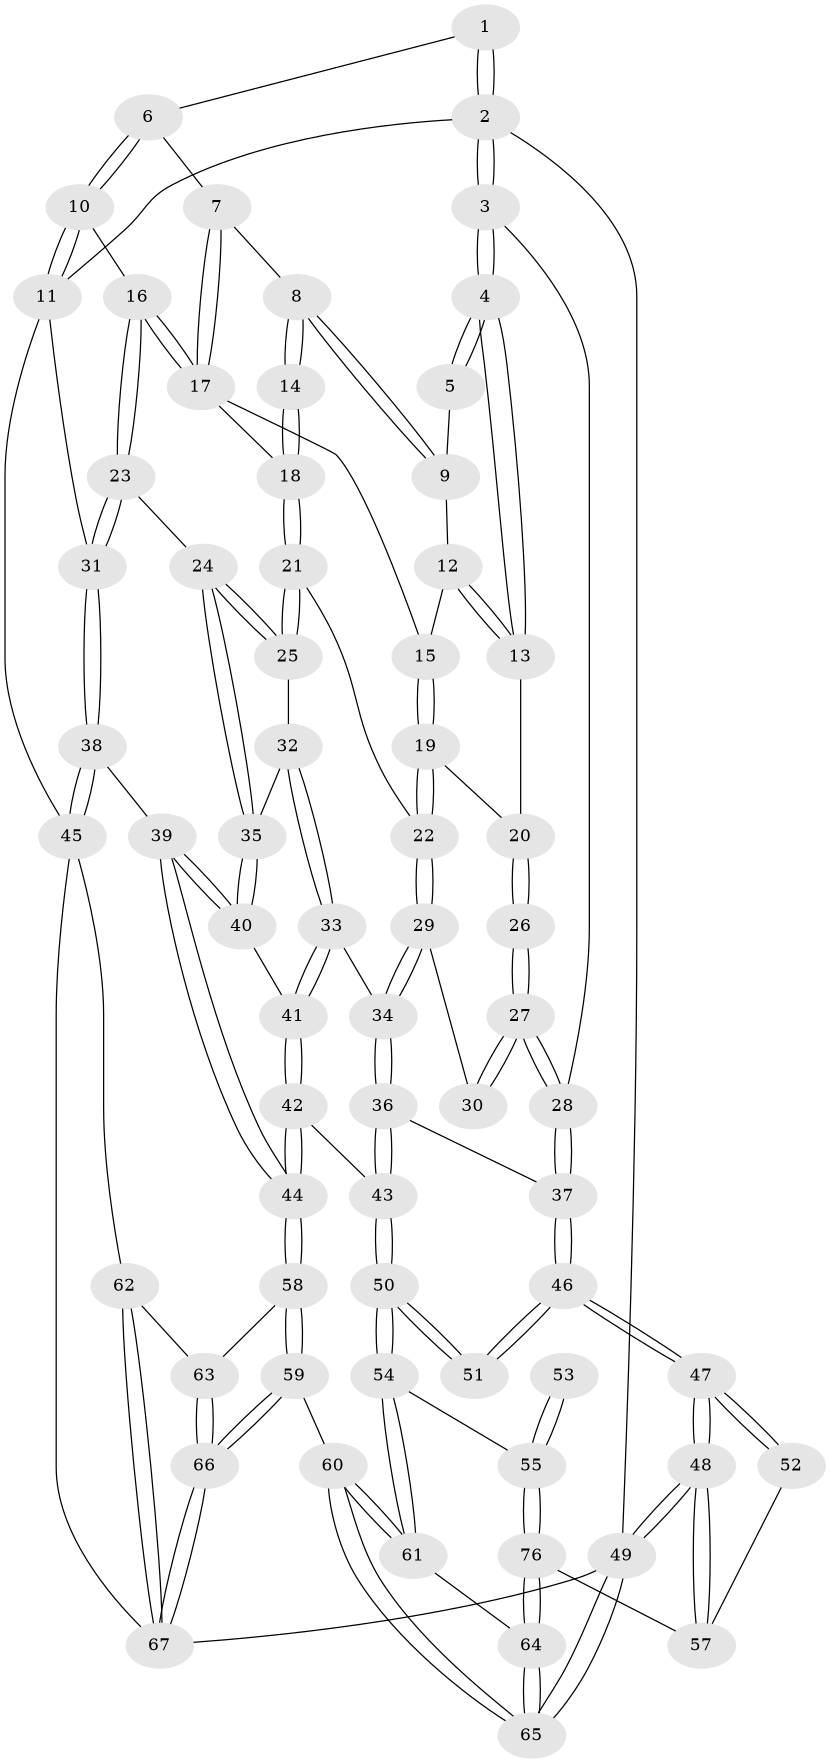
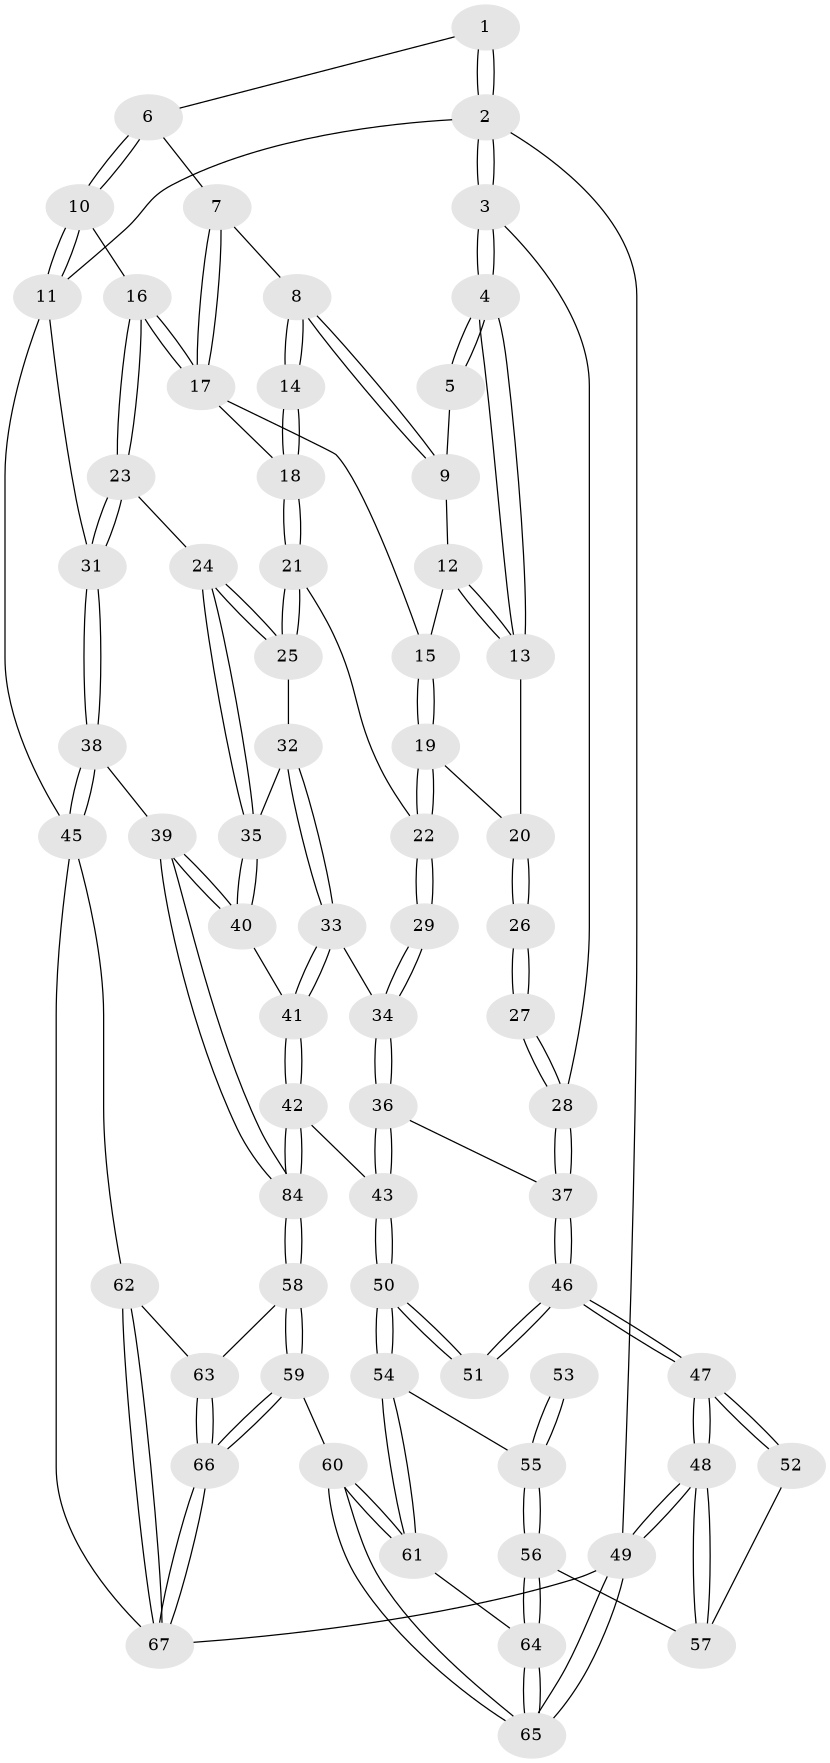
  graph {
    node [color=gray90 style=filled]
    1
    2
    6
    3
    11
    49
    7
    10
    4
    28
    31
    45
    67
    65
    5
    13
    37
    9
    20
    12
    8
    17
    16
    14
    15
    18
    23
    38
    62
    19
    26
    21
    22
    24
    25
    29
    27
    32
-   30
    34
    35
    40
    33
    46
    36
    39
    41
    42
    43
    50
    47
    51
-   44
+   44 [label=84]
    58
    54
    59
    63
    48
    52
    57
    55
    61
    53
-   56 [label=76]
+   56
    64
    60
    66
    1 -- 2
    1 -- 2
    1 -- 6
    2 -- 3
    2 -- 3
    2 -- 11
    2 -- 49
    6 -- 7
    6 -- 10
    6 -- 10
    3 -- 4
    3 -- 4
    3 -- 28
    11 -- 31
    11 -- 45
    49 -- 67
    49 -- 65
    49 -- 65
    7 -- 8
    7 -- 17
    7 -- 17
    10 -- 11
    10 -- 11
    10 -- 16
    4 -- 5
    4 -- 5
    4 -- 13
    4 -- 13
    28 -- 37
    28 -- 37
    31 -- 38
    31 -- 38
    45 -- 67
    45 -- 62
    5 -- 9
    13 -- 20
    37 -- 46
    37 -- 46
    9 -- 12
    20 -- 26
    20 -- 26
    12 -- 13
    12 -- 13
    12 -- 15
    8 -- 9
    8 -- 9
    8 -- 14
    8 -- 14
    17 -- 15
    17 -- 18
    16 -- 17
    16 -- 17
    16 -- 23
    16 -- 23
    14 -- 18
    14 -- 18
    15 -- 19
    15 -- 19
    18 -- 21
    18 -- 21
    23 -- 31
    23 -- 31
    23 -- 24
    38 -- 45
    38 -- 45
    38 -- 39
    62 -- 67
    62 -- 67
    62 -- 63
    19 -- 20
    19 -- 22
    19 -- 22
    26 -- 27
    26 -- 27
    21 -- 22
    21 -- 25
    21 -- 25
    22 -- 29
    22 -- 29
    24 -- 25
    24 -- 25
    24 -- 35
    24 -- 35
    25 -- 32
-   29 -- 30
    29 -- 34
    29 -- 34
    27 -- 28
    27 -- 28
-   27 -- 30
-   27 -- 30
    32 -- 35
    32 -- 33
    32 -- 33
    34 -- 36
    34 -- 36
    35 -- 40
    35 -- 40
    40 -- 41
    33 -- 34
    33 -- 41
    33 -- 41
    46 -- 47
    46 -- 47
    46 -- 51
    46 -- 51
    36 -- 37
    36 -- 43
    36 -- 43
    39 -- 40
    39 -- 40
    39 -- 44
    39 -- 44
    41 -- 42
    41 -- 42
    42 -- 43
    42 -- 44
    42 -- 44
    43 -- 50
    43 -- 50
    50 -- 51
    50 -- 51
    50 -- 54
    50 -- 54
    47 -- 48
    47 -- 48
    47 -- 52
    47 -- 52
    44 -- 58
    44 -- 58
    58 -- 59
    58 -- 59
    58 -- 63
    54 -- 55
    54 -- 61
    54 -- 61
    59 -- 60
    59 -- 66
    59 -- 66
    63 -- 66
    63 -- 66
    48 -- 49
    48 -- 49
    48 -- 57
    48 -- 57
    52 -- 57
    55 -- 56
    55 -- 56
    61 -- 64
    53 -- 55
    53 -- 55
    56 -- 57
    56 -- 64
    56 -- 64
    64 -- 65
    64 -- 65
    60 -- 65
    60 -- 65
    60 -- 61
    60 -- 61
    66 -- 67
    66 -- 67
  }
